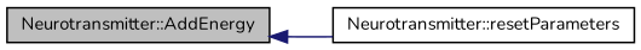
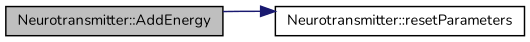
  digraph {
    rankdir=LR
    fontname=Nunito
    node [color=black fontname=Nunito fontsize=10 shape=record style=filled]
    n1 [fillcolor=grey75 fontcolor=black height=0.2 label="Neurotransmitter::AddEnergy" width=0.4]
    n2 [fillcolor=white height=0.2 label="Neurotransmitter::resetParameters" width=0.4]
-   n1 -> n2 [color=midnightblue dir=back fontname=Nunito fontsize=10 labelfontname=Helvetica labelfontsize=10 style=solid]
+   n2 -> n1 [color=midnightblue dir=back fontname=Nunito fontsize=10 labelfontname=Helvetica labelfontsize=10 style=solid]
  }
